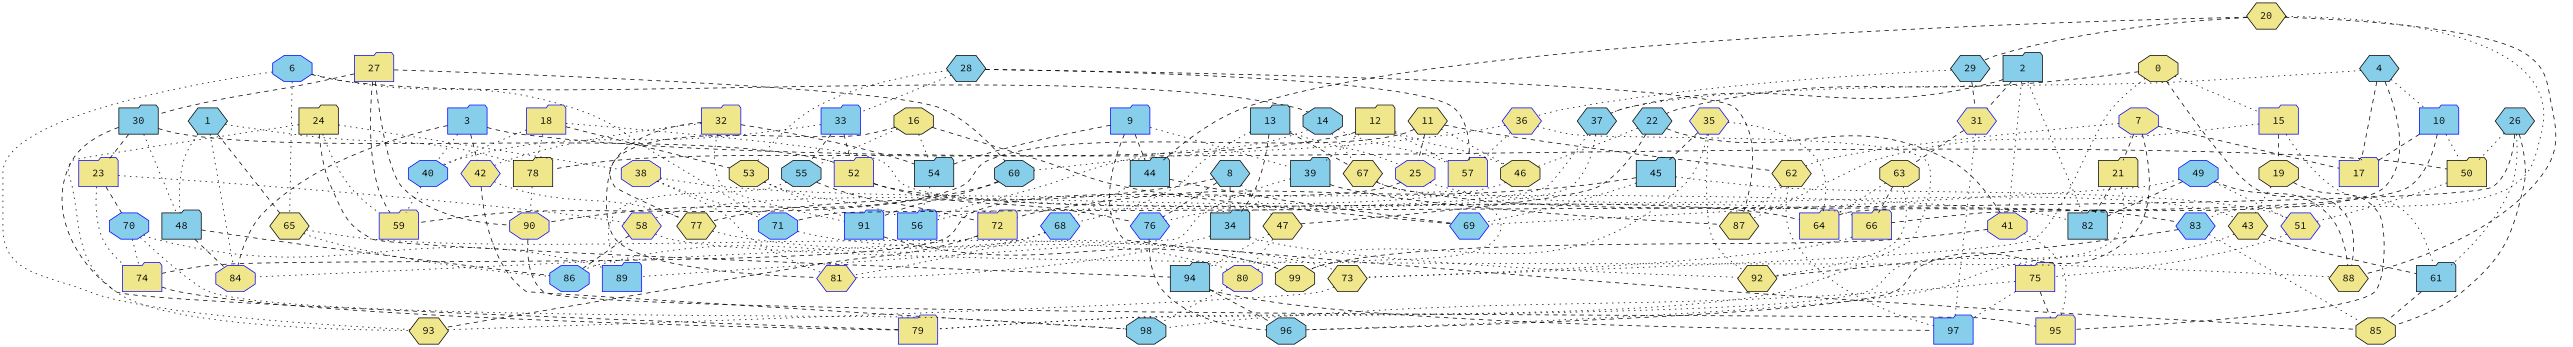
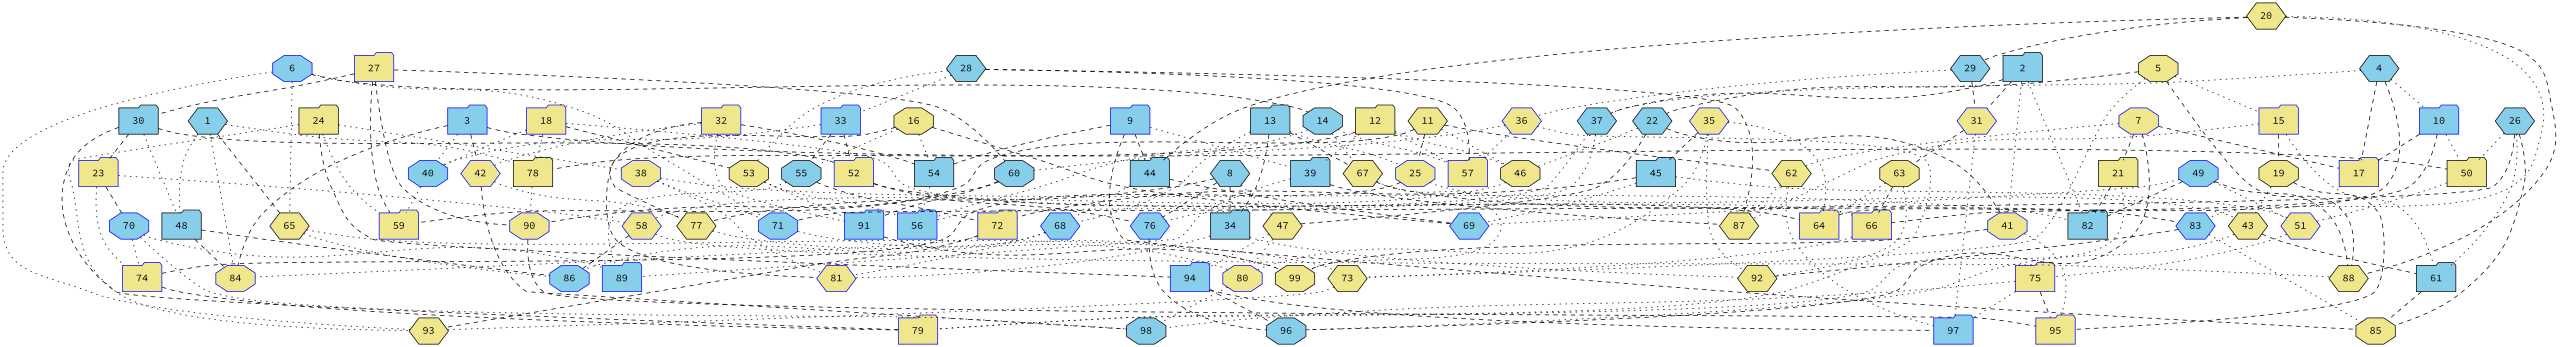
  graph {
    fontname="Source Code Pro"
    node [color=black fillcolor=khaki fontname="Source Code Pro" shape=folder style=filled]
    edge [fontname="Source Code Pro" style=dotted]
    1 [fillcolor=skyblue shape=hexagon]
    48 [fillcolor=skyblue]
    65 [shape=hexagon]
    78
    84 [color=blue shape=octagon]
    86 [color=blue fillcolor=skyblue shape=octagon]
    73 [shape=hexagon]
    90 [color=blue shape=octagon]
    2 [fillcolor=skyblue]
    31 [color=blue shape=hexagon]
    37 [fillcolor=skyblue shape=hexagon]
    41 [color=blue shape=octagon]
    82 [fillcolor=skyblue]
    63 [shape=octagon]
    97 [color=blue fillcolor=skyblue]
    76 [color=blue fillcolor=skyblue shape=hexagon]
    56 [color=blue fillcolor=skyblue]
    95 [color=blue]
    99 [shape=octagon]
    3 [color=blue fillcolor=skyblue]
    40 [color=blue fillcolor=skyblue shape=octagon]
    42 [color=blue shape=hexagon]
    50
    59 [color=blue]
    77 [shape=hexagon]
    98 [fillcolor=skyblue shape=octagon]
    51 [color=blue shape=hexagon]
    4 [fillcolor=skyblue shape=hexagon]
    10 [color=blue fillcolor=skyblue]
    17 [color=blue]
    64 [color=blue]
    66 [color=blue]
-   5 [shape=octagon label=0]
+   5 [shape=octagon]
    15 [color=blue]
    22 [fillcolor=skyblue shape=hexagon]
    88 [shape=hexagon]
    19 [shape=octagon]
    61 [fillcolor=skyblue]
    87 [shape=hexagon]
    47 [shape=hexagon]
    46 [shape=octagon]
    93 [shape=hexagon]
    6 [color=blue fillcolor=skyblue shape=octagon]
    14 [fillcolor=skyblue shape=octagon]
    71 [color=blue fillcolor=skyblue shape=octagon]
    57 [color=blue]
    67 [shape=hexagon]
    80 [color=blue shape=octagon]
    7 [color=blue shape=octagon]
    21
    62 [shape=hexagon]
    96 [fillcolor=skyblue shape=octagon]
    79 [color=blue]
    8 [fillcolor=skyblue shape=hexagon]
    34 [fillcolor=skyblue]
    81 [color=blue shape=hexagon]
    92 [shape=hexagon]
-   94 [fillcolor=skyblue]
+   94 [color=blue fillcolor=skyblue]
    9 [color=blue fillcolor=skyblue]
    39 [fillcolor=skyblue]
    44 [fillcolor=skyblue]
    54 [fillcolor=skyblue]
    85 [shape=octagon]
    89 [color=blue fillcolor=skyblue]
    68 [color=blue fillcolor=skyblue shape=hexagon]
    69 [color=blue fillcolor=skyblue shape=hexagon]
    11 [shape=hexagon]
    25 [color=blue shape=octagon]
    43 [shape=hexagon]
    74 [color=blue]
    58 [color=blue shape=hexagon]
    12
    13 [fillcolor=skyblue]
    83 [color=blue fillcolor=skyblue shape=hexagon]
    16 [shape=octagon]
    55 [fillcolor=skyblue shape=octagon]
    72 [color=blue]
    18 [color=blue]
    53 [shape=octagon]
    91 [color=blue fillcolor=skyblue]
    29 [fillcolor=skyblue shape=hexagon]
    36 [color=blue shape=hexagon]
    20 [shape=hexagon]
    23 [color=blue]
    70 [color=blue fillcolor=skyblue shape=octagon]
    24
    38 [color=blue shape=octagon]
    26 [fillcolor=skyblue shape=hexagon]
    27 [color=blue]
    30 [fillcolor=skyblue]
    60 [fillcolor=skyblue shape=octagon]
    52 [color=blue]
    28 [fillcolor=skyblue shape=hexagon]
    33 [color=blue fillcolor=skyblue]
    32 [color=blue]
    35 [color=blue shape=hexagon]
    45 [fillcolor=skyblue]
    75 [color=blue]
    49 [color=blue fillcolor=skyblue shape=octagon]
    1 -- 48
    1 -- 65 [style=dashed]
    1 -- 78
    1 -- 84
    48 -- 84 [style=dashed]
    48 -- 86 [style=dashed]
    65 -- 86
    65 -- 73
    78 -- 90
    73 -- 93
    90 -- 95 [style=dashed]
    2 -- 31 [style=dashed]
    2 -- 37 [style=dashed]
    2 -- 41
    2 -- 82
    31 -- 63 [style=dashed]
    31 -- 97
    37 -- 76
    37 -- 56
    41 -- 95
    41 -- 99 [style=dashed]
    63 -- 64
    63 -- 66 [style=dashed]
    63 -- 92
    76 -- 96 [style=dashed]
    3 -- 84 [style=dashed]
    3 -- 40
    3 -- 42 [style=dashed]
    3 -- 50 [style=dashed]
    40 -- 59
    42 -- 77
    42 -- 98 [style=dashed]
    50 -- 51
    77 -- 99
    51 -- 75
    4 -- 37
    4 -- 10
    4 -- 17 [style=dashed]
    4 -- 64 [style=dashed]
    10 -- 50
    10 -- 17 [style=dashed]
    10 -- 66 [style=dashed]
    66 -- 73
    5 -- 73
    5 -- 15
    5 -- 22 [style=dashed]
    5 -- 88 [style=dashed]
    15 -- 19 [style=dashed]
    15 -- 61
    15 -- 87
    22 -- 41 [style=dashed]
    22 -- 47 [style=dashed]
    22 -- 46
    19 -- 95 [style=dashed]
    19 -- 43
    61 -- 85 [style=dashed]
    47 -- 80
    47 -- 94
    46 -- 58
    6 -- 65
    6 -- 93
    6 -- 14 [style=dashed]
    6 -- 71
    14 -- 56
    14 -- 57
    14 -- 67
    71 -- 80
    67 -- 99
    67 -- 83 [style=dashed]
    80 -- 98
    7 -- 17 [style=dashed]
    7 -- 21 [style=dashed]
    7 -- 62
    7 -- 96 [style=dashed]
    21 -- 82 [style=dashed]
    21 -- 79
    62 -- 97
    62 -- 87
    8 -- 76 [style=dashed]
    8 -- 77 [style=dashed]
    8 -- 47
    8 -- 34 [style=dashed]
    34 -- 81
    34 -- 92
    94 -- 97 [style=dashed]
    94 -- 96 [style=dashed]
    9 -- 39
    9 -- 44 [style=dashed]
    9 -- 54 [style=dashed]
    9 -- 85 [style=dashed]
    39 -- 87 [style=dashed]
    39 -- 89
    44 -- 68
    44 -- 69 [style=dashed]
    54 -- 56
    68 -- 86
    68 -- 81
    11 -- 59 [style=dashed]
    11 -- 46
    11 -- 62 [style=dashed]
    11 -- 25 [style=dashed]
    25 -- 43
    25 -- 74 [style=dashed]
    43 -- 61 [style=dashed]
    43 -- 96
    74 -- 79 [style=dashed]
    58 -- 86 [style=dashed]
    58 -- 88
    12 -- 78 [style=dashed]
    12 -- 46
    12 -- 57
    12 -- 39
    13 -- 67 [style=dashed]
    13 -- 34 [style=dashed]
    13 -- 68
    13 -- 25
    83 -- 92 [style=dashed]
    83 -- 85
    16 -- 81 [style=dashed]
    16 -- 54
    16 -- 69 [style=dashed]
    16 -- 55
    55 -- 89
    55 -- 72 [style=dashed]
    72 -- 84
    72 -- 93 [style=dashed]
    18 -- 78
    18 -- 40
    18 -- 66
    18 -- 53 [style=dashed]
    53 -- 56
    53 -- 91
    91 -- 99 [style=dashed]
    29 -- 31 [style=dashed]
    29 -- 36
    36 -- 57
    36 -- 79
    36 -- 60
    20 -- 88 [style=dashed]
    20 -- 44 [style=dashed]
    20 -- 83
    20 -- 29 [style=dashed]
    23 -- 74
    23 -- 58
    23 -- 70 [style=dashed]
    70 -- 98
    70 -- 89
    70 -- 74
    24 -- 59
    24 -- 93
    24 -- 94 [style=dashed]
    24 -- 38
    38 -- 82
    38 -- 71
    38 -- 81
    26 -- 50
    26 -- 61
    26 -- 71 [style=dashed]
    26 -- 85 [style=dashed]
    27 -- 90 [style=dashed]
    27 -- 59 [style=dashed]
    27 -- 30 [style=dashed]
    27 -- 60 [style=dashed]
    30 -- 48
    30 -- 79 [style=dashed]
    30 -- 23 [style=dashed]
    30 -- 52 [style=dashed]
    60 -- 90 [style=dashed]
    60 -- 91 [style=dashed]
    52 -- 76 [style=dashed]
    52 -- 64 [style=dashed]
    28 -- 87 [style=dashed]
    28 -- 57 [style=dashed]
    28 -- 53
    28 -- 33
    33 -- 40
    33 -- 55 [style=dashed]
    33 -- 52 [style=dashed]
    32 -- 42
    32 -- 77 [style=dashed]
    32 -- 54 [style=dashed]
    32 -- 91
    35 -- 64
    35 -- 80
    35 -- 92
    35 -- 45 [style=dashed]
    45 -- 51
    45 -- 69
    45 -- 72 [style=dashed]
    75 -- 97
    75 -- 95 [style=dashed]
    75 -- 98
    49 -- 82 [style=dashed]
    49 -- 51
    49 -- 88 [style=dashed]
    49 -- 69
  }
